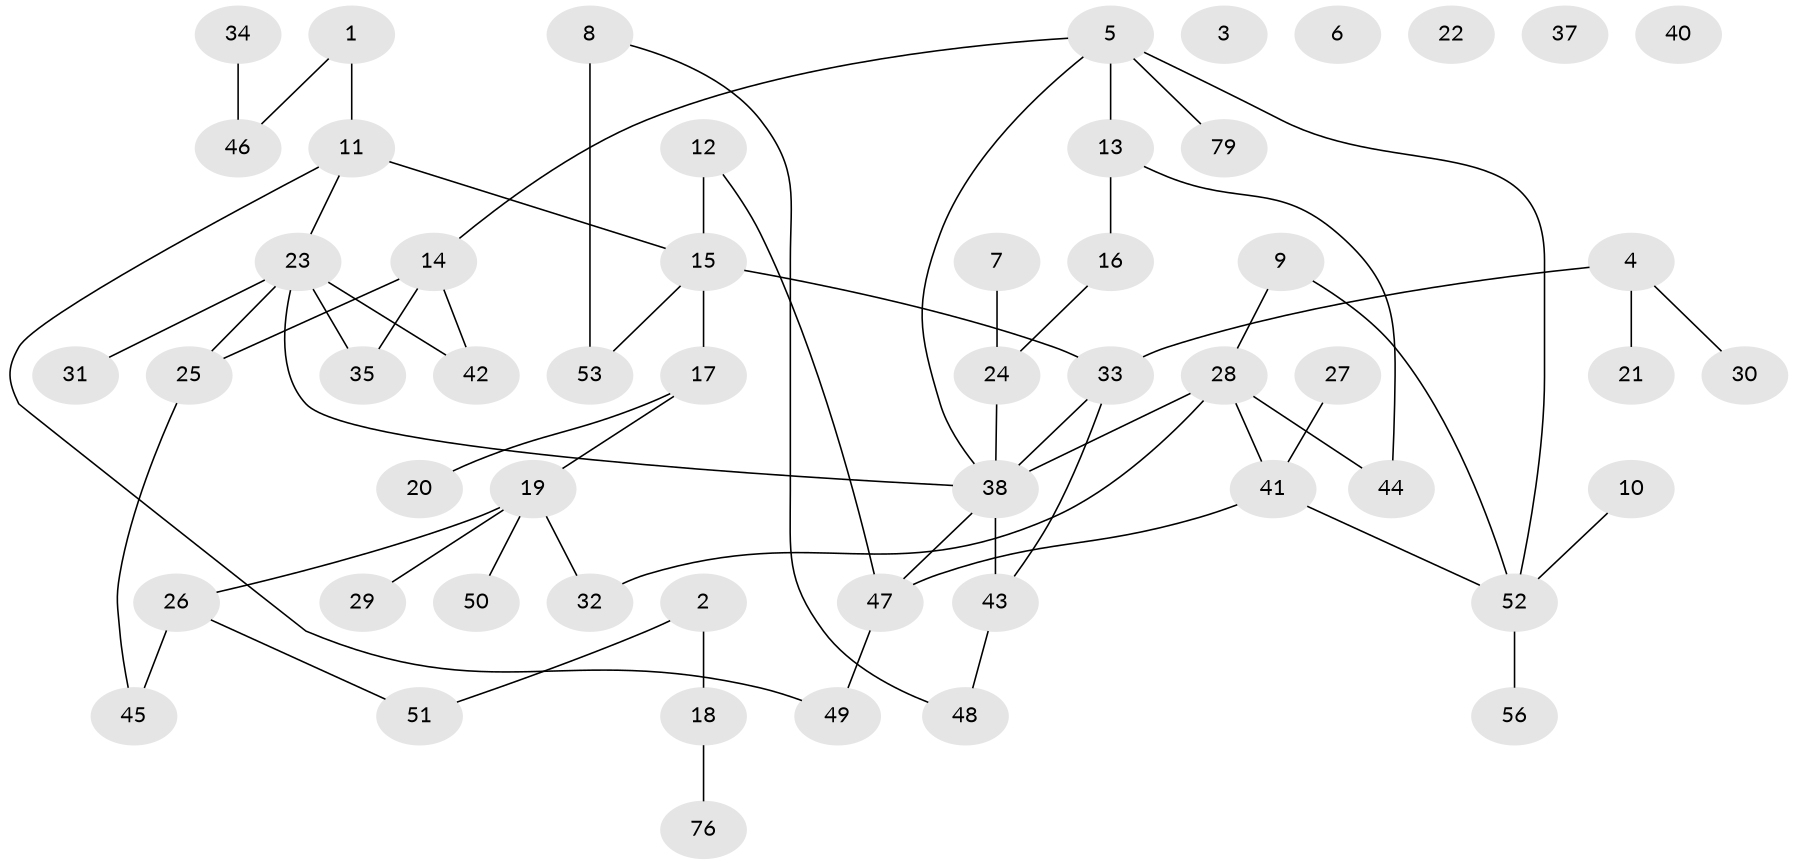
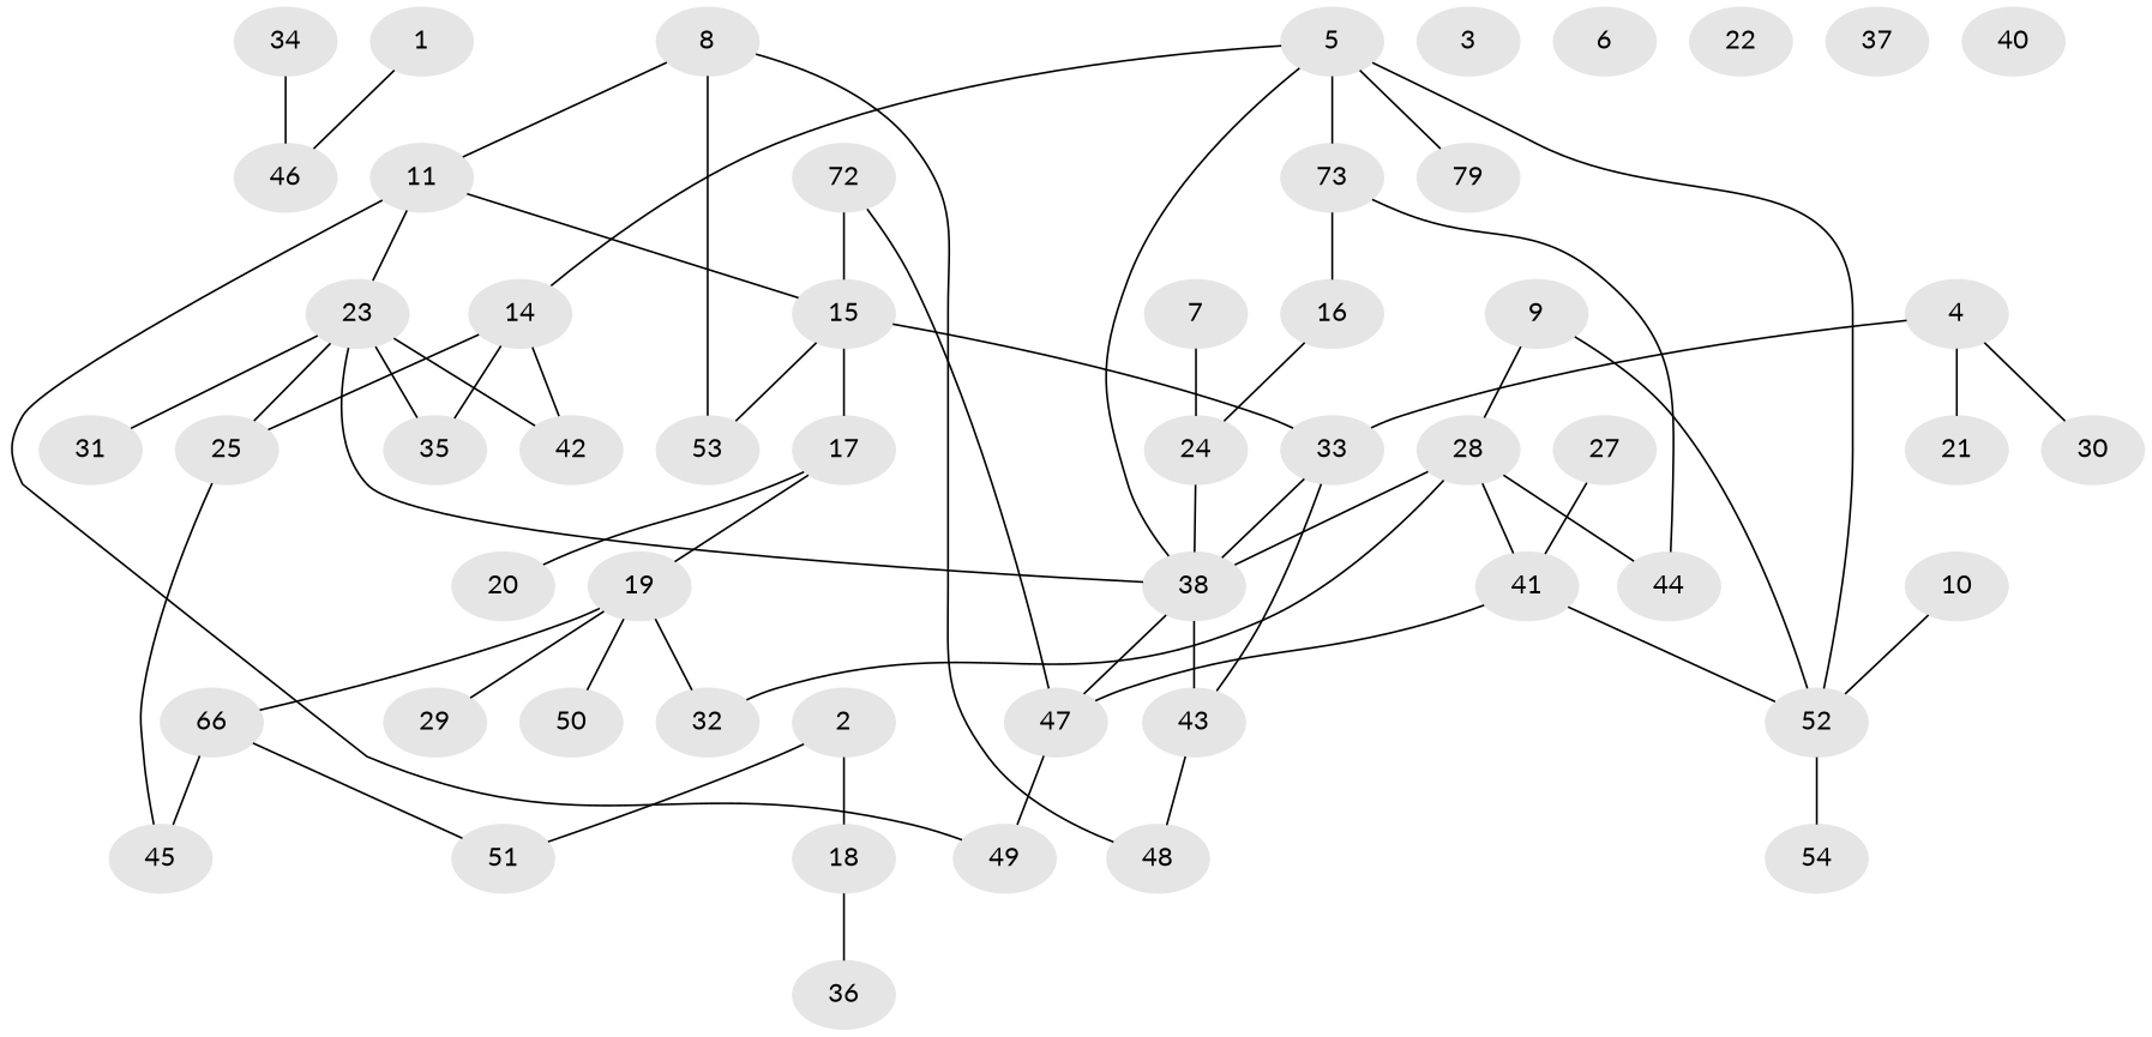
  graph {
    fontname=Lato
    node [color=gray90 fontname=Lato style=filled]
    edge [fontname=Lato]
    1
    46
    2
    18
    51
-   36 [label=76]
+   36
    3
    4
    21
    30
    33
    38
    43
    5
-   13
+   13 [label=73]
    14
    n17 [label=79]
    52
    16
    44
    25
    35
    42
    47
-   54 [label=56]
+   54
    6
    7
    24
    8
    11
    48
    53
    15
    23
    49
    9
    28
    32
    41
    10
    17
    31
-   12
+   12 [label=72]
    45
    19
    20
-   26
+   26 [label=66]
    29
    50
    22
    27
    34
    37
    40
    1 -- 46
    2 -- 18
    2 -- 51
    18 -- 36
    4 -- 21
    4 -- 30
    4 -- 33
    33 -- 38
    33 -- 43
    38 -- 43
    38 -- 47
    43 -- 48
    5 -- 38
    5 -- 13
    5 -- 14
    5 -- n17
    5 -- 52
    13 -- 16
    13 -- 44
    14 -- 25
    14 -- 35
    14 -- 42
    52 -- 54
    16 -- 24
    25 -- 45
    47 -- 49
    7 -- 24
    24 -- 38
-   1 -- 11
+   8 -- 11
    8 -- 48
    8 -- 53
    11 -- 15
    11 -- 23
    11 -- 49
    15 -- 33
    15 -- 53
    15 -- 17
    23 -- 38
    23 -- 25
    23 -- 35
    23 -- 42
    23 -- 31
    9 -- 52
    9 -- 28
    28 -- 38
    28 -- 44
    28 -- 32
    28 -- 41
    41 -- 52
    41 -- 47
    10 -- 52
    17 -- 19
    17 -- 20
    12 -- 47
    12 -- 15
    19 -- 32
    19 -- 26
    19 -- 29
    19 -- 50
    26 -- 51
    26 -- 45
    27 -- 41
    34 -- 46
  }
